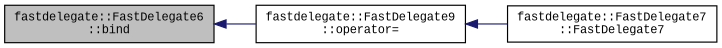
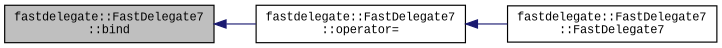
  digraph {
    fontname="Liberation Mono"
    rankdir=LR
    node [color=black fillcolor=white fontname="Liberation Mono" fontsize=10 shape=record style=filled]
    edge [color=midnightblue dir=back fontname="Liberation Mono" fontsize=10 labelfontname=Helvetica labelfontsize=10 style=solid]
-   n1 [fillcolor=grey75 fontcolor=black height=0.2 label="fastdelegate::FastDelegate6\l::bind" width=0.4]
-   n2 [height=0.2 label="fastdelegate::FastDelegate9\l::operator=" width=0.4]
+   n1 [fillcolor=grey75 fontcolor=black height=0.2 label="fastdelegate::FastDelegate7\l::bind" width=0.4]
+   n2 [height=0.2 label="fastdelegate::FastDelegate7\l::operator=" width=0.4]
    n3 [height=0.2 label="fastdelegate::FastDelegate7\l::FastDelegate7" width=0.4]
    n1 -> n2
    n2 -> n3
  }
